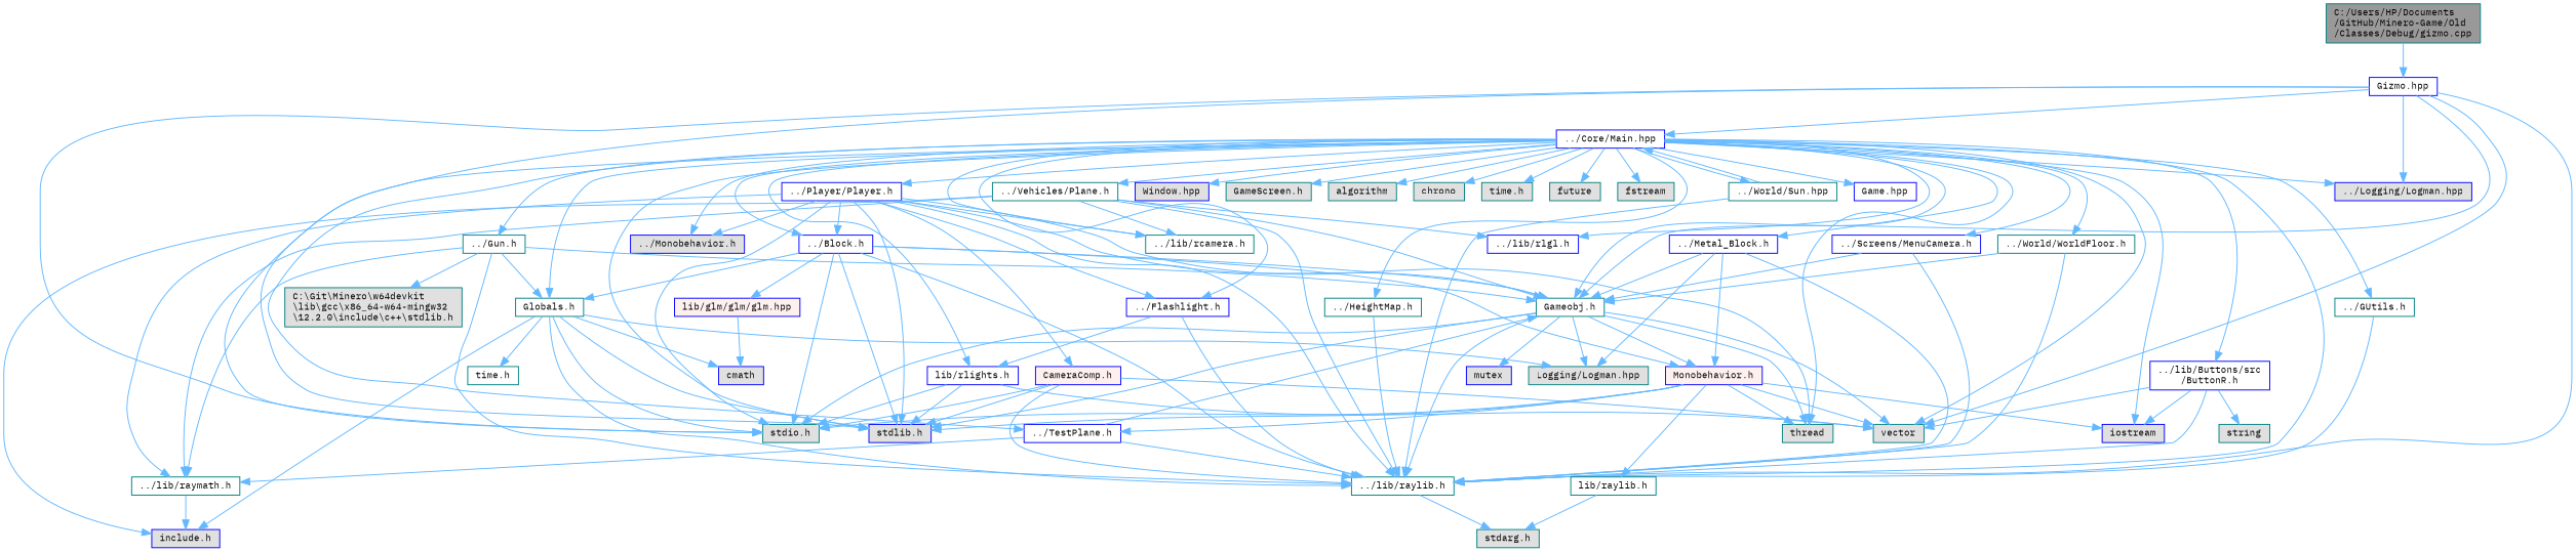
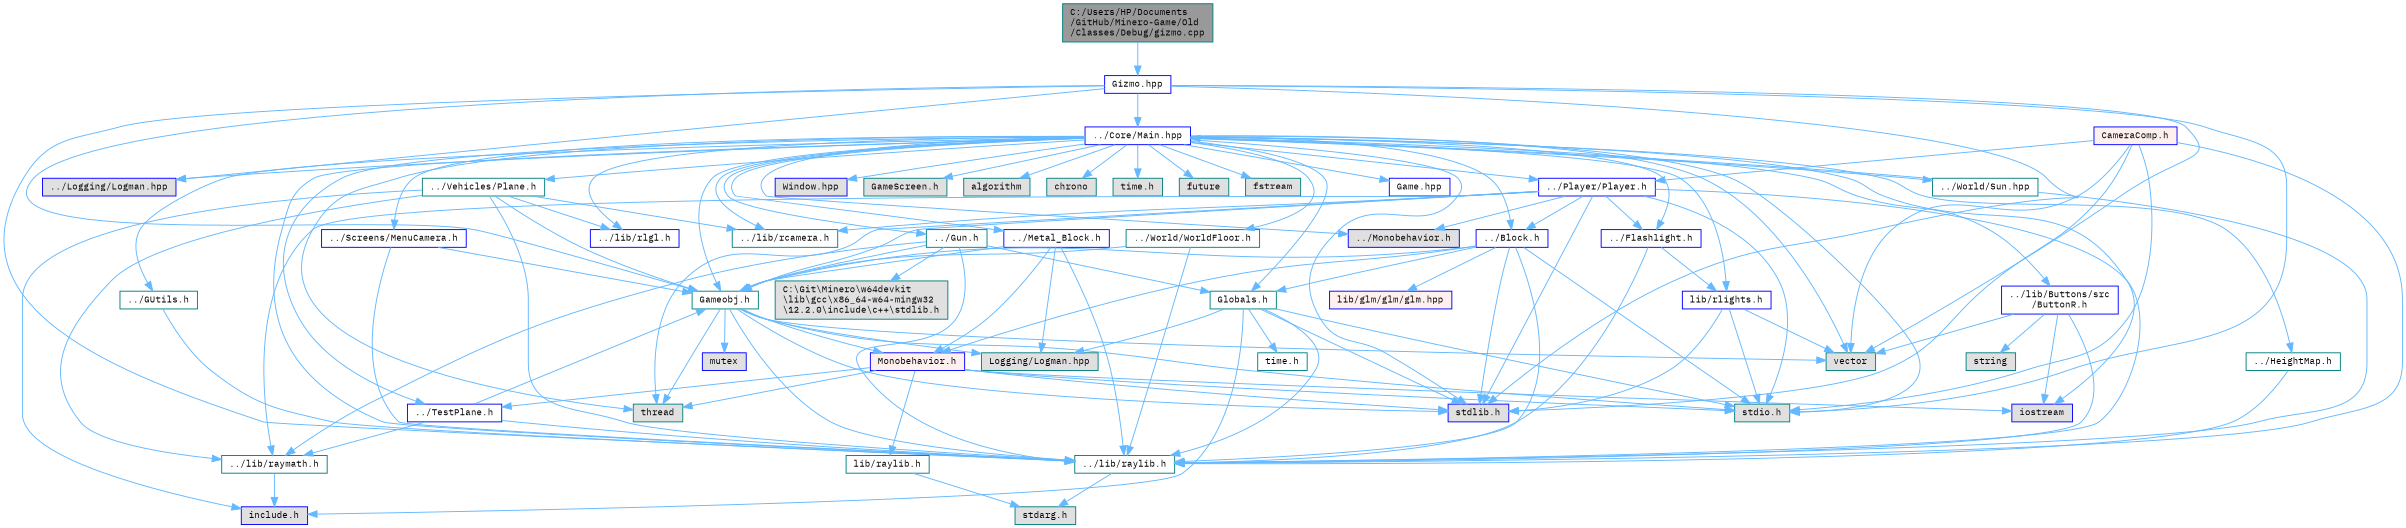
  digraph {
    fontname="IBM Plex Mono"
    node [color=teal fillcolor=white fontname="IBM Plex Mono" fontsize=10 shape=box style=filled]
    edge [color=steelblue1 fontname="IBM Plex Mono" fontsize=10 labelfontname=Helvetica labelfontsize=10 style=solid]
    n1 [fillcolor=grey60 fontcolor=black height=0.2 label="C:/Users/HP/Documents\l/GitHub/Minero-Game/Old\l/Classes/Debug/gizmo.cpp" width=0.4]
    n2 [color=blue height=0.2 label="Gizmo.hpp" width=0.4]
    n3 [height=0.2 label="../lib/raylib.h" width=0.4]
    n4 [color=blue height=0.2 label="../Core/Main.hpp" width=0.4]
    n5 [fillcolor="#E0E0E0" height=0.2 label=vector width=0.4]
    n6 [height=0.2 label="Gameobj.h" width=0.4]
    n7 [fillcolor="#E0E0E0" height=0.2 label="stdio.h" width=0.4]
    n8 [color=blue fillcolor="#E0E0E0" height=0.2 label="stdlib.h" width=0.4]
    n9 [color=blue fillcolor="#E0E0E0" height=0.2 label="../Logging/Logman.hpp" width=0.4]
    n10 [fillcolor="#E0E0E0" height=0.2 label="stdarg.h" width=0.4]
    n11 [color=blue height=0.2 label="Game.hpp" width=0.4]
    n12 [color=blue height=0.2 label="../lib/Buttons/src\l/ButtonR.h" width=0.4]
    n13 [color=blue fillcolor="#E0E0E0" height=0.2 label=iostream width=0.4]
    n14 [height=0.2 label="../lib/rcamera.h" width=0.4]
    n15 [color=blue height=0.2 label="../lib/rlgl.h" width=0.4]
    n16 [color=blue fillcolor="#E0E0E0" height=0.2 label="../Monobehavior.h" width=0.4]
    n17 [color=blue height=0.2 label="../Block.h" width=0.4]
    n18 [fillcolor="#E0E0E0" height=0.2 label=thread width=0.4]
    n19 [height=0.2 label="Globals.h" width=0.4]
    n20 [height=0.2 label="../GUtils.h" width=0.4]
    n21 [color=blue height=0.2 label="../Screens/MenuCamera.h" width=0.4]
    n22 [color=blue height=0.2 label="../Player/Player.h" width=0.4]
    n23 [color=blue height=0.2 label="../Flashlight.h" width=0.4]
    n24 [color=blue height=0.2 label="lib/rlights.h" width=0.4]
    n25 [color=blue height=0.2 label="../TestPlane.h" width=0.4]
    n26 [height=0.2 label="../Vehicles/Plane.h" width=0.4]
    n27 [height=0.2 label="../World/WorldFloor.h" width=0.4]
    n28 [height=0.2 label="../HeightMap.h" width=0.4]
    n29 [height=0.2 label="../Gun.h" width=0.4]
    n30 [color=blue height=0.2 label="../Metal_Block.h" width=0.4]
    n31 [height=0.2 label="../World/Sun.hpp" width=0.4]
    n32 [color=blue fillcolor="#E0E0E0" height=0.2 label="Window.hpp" width=0.4]
    n33 [fillcolor="#E0E0E0" height=0.2 label="GameScreen.h" width=0.4]
    n34 [fillcolor="#E0E0E0" height=0.2 label=algorithm width=0.4]
    n35 [fillcolor="#E0E0E0" height=0.2 label=chrono width=0.4]
    n36 [fillcolor="#E0E0E0" height=0.2 label="time.h" width=0.4]
    n37 [fillcolor="#E0E0E0" height=0.2 label=future width=0.4]
    n38 [fillcolor="#E0E0E0" height=0.2 label=fstream width=0.4]
    n39 [color=blue fillcolor="#FFF0F0" height=0.2 label="Monobehavior.h" width=0.4]
    n40 [fillcolor="#E0E0E0" height=0.2 label="Logging/Logman.hpp" width=0.4]
    n41 [color=blue fillcolor="#E0E0E0" height=0.2 label=mutex width=0.4]
    n42 [fillcolor="#E0E0E0" height=0.2 label=string width=0.4]
    n43 [height=0.2 label="../lib/raymath.h" width=0.4]
    n44 [color=blue fillcolor="#E0E0E0" height=0.2 label="include.h" width=0.4]
    n45 [color=blue fillcolor="#FFF0F0" height=0.2 label="lib/glm/glm/glm.hpp" width=0.4]
-   n46 [color=blue fillcolor="#E0E0E0" height=0.2 label=cmath width=0.4]
    n47 [height=0.2 label="time.h" width=0.4]
    n48 [color=blue fillcolor="#FFF0F0" height=0.2 label="CameraComp.h" width=0.4]
    n49 [fillcolor="#E0E0E0" height=0.2 label="C:\\Git\\Minero\\w64devkit\l\\lib\\gcc\\x86_64-w64-mingw32\l\\12.2.0\\include\\c++\\stdlib.h" width=0.4]
    n50 [height=0.2 label="lib/raylib.h" width=0.4]
    n1 -> n2
    n2 -> n3
    n2 -> n4
    n2 -> n5
    n2 -> n6
    n2 -> n7
    n2 -> n8
    n2 -> n9
    n3 -> n10
    n4 -> n3
    n4 -> n5
    n4 -> n6
    n4 -> n7
    n4 -> n8
    n4 -> n9
    n4 -> n11
    n4 -> n12
    n4 -> n13
    n4 -> n14
    n4 -> n15
    n4 -> n16
    n4 -> n17
    n4 -> n18
    n4 -> n19
    n4 -> n20
    n4 -> n21
    n4 -> n22
    n4 -> n23
    n4 -> n24
    n4 -> n25
    n4 -> n26
    n4 -> n27
    n4 -> n28
    n4 -> n29
    n4 -> n30
    n4 -> n31
    n4 -> n32
    n4 -> n33
    n4 -> n34
    n4 -> n35
    n4 -> n36
    n4 -> n37
    n4 -> n38
    n6 -> n3
    n6 -> n5
    n6 -> n7
    n6 -> n8
    n6 -> n18
    n6 -> n39
    n6 -> n40
    n6 -> n41
    n12 -> n3
    n12 -> n5
    n12 -> n13
    n12 -> n42
    n17 -> n3
    n17 -> n6
    n17 -> n7
    n17 -> n8
    n17 -> n19
    n17 -> n39
    n17 -> n45
    n19 -> n3
    n19 -> n7
    n19 -> n8
    n19 -> n40
    n19 -> n44
-   n19 -> n46
    n19 -> n47
    n20 -> n3
    n21 -> n3
    n21 -> n6
    n22 -> n3
    n22 -> n6
    n22 -> n7
    n22 -> n8
    n22 -> n14
    n22 -> n16
    n22 -> n17
    n22 -> n18
    n22 -> n23
    n22 -> n43
-   n22 -> n48
+   n48 -> n22
    n23 -> n3
    n23 -> n24
    n24 -> n5
    n24 -> n7
    n24 -> n8
    n25 -> n3
    n25 -> n6
    n25 -> n43
    n26 -> n3
    n26 -> n6
    n26 -> n14
    n26 -> n15
    n26 -> n43
    n26 -> n44
    n27 -> n3
    n27 -> n6
    n28 -> n3
    n29 -> n3
    n29 -> n6
    n29 -> n19
    n29 -> n43
    n29 -> n49
    n30 -> n3
    n30 -> n6
    n30 -> n39
    n30 -> n40
    n31 -> n3
    n31 -> n4
-   n39 -> n5
    n39 -> n7
    n39 -> n8
    n39 -> n13
    n39 -> n18
    n39 -> n25
    n39 -> n50
    n43 -> n44
-   n45 -> n46
    n48 -> n3
    n48 -> n5
    n48 -> n7
    n48 -> n8
    n50 -> n10
  }
